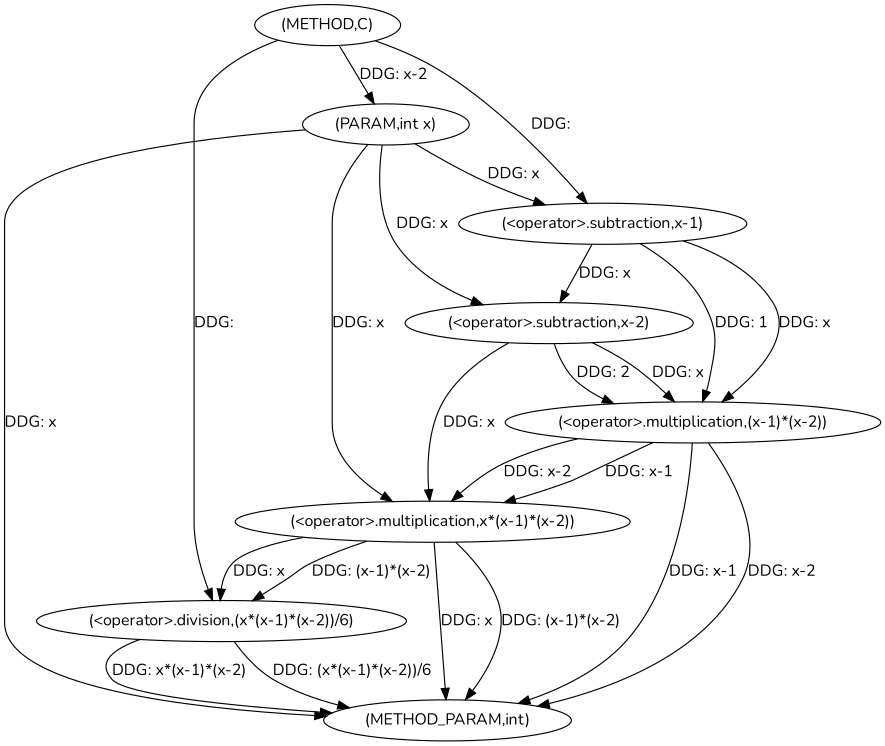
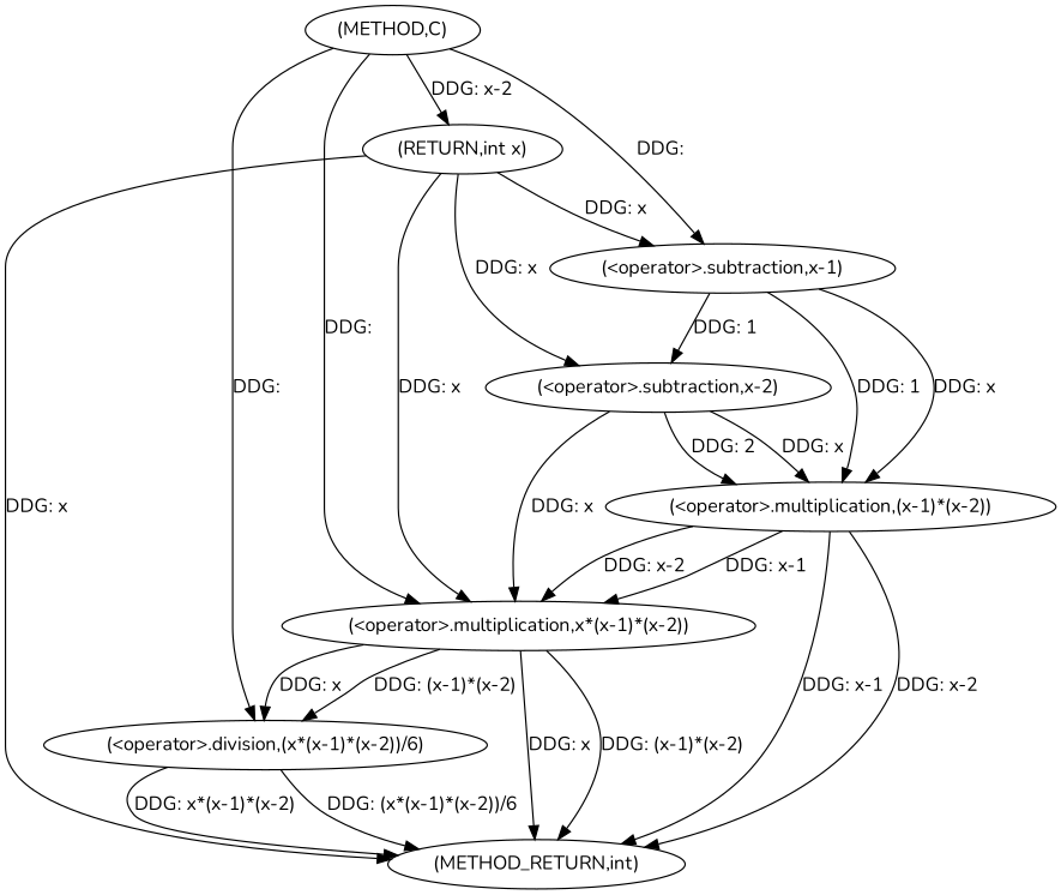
  digraph {
    fontname=Nunito
    node [fontname=Nunito]
    edge [fontname=Nunito]
    n1 [label="(METHOD,C)"]
-   n2 [label="(PARAM,int x)"]
+   n2 [label="(RETURN,int x)"]
    n3 [label="(<operator>.division,(x*(x-1)*(x-2))/6)"]
    n4 [label="(<operator>.multiplication,x*(x-1)*(x-2))"]
    n5 [label="(<operator>.subtraction,x-1)"]
    n6 [label="(<operator>.subtraction,x-2)"]
-   n7 [label="(METHOD_PARAM,int)"]
+   n7 [label="(METHOD_RETURN,int)"]
    n8 [label="(<operator>.multiplication,(x-1)*(x-2))"]
    n1 -> n2 [label="DDG: x-2"]
    n1 -> n3 [label="DDG: "]
+   n1 -> n4 [label="DDG: "]
    n1 -> n5 [label="DDG: "]
    n2 -> n4 [label="DDG: x"]
    n2 -> n5 [label="DDG: x"]
    n2 -> n6 [label="DDG: x"]
    n2 -> n7 [label="DDG: x"]
    n3 -> n7 [label="DDG: x*(x-1)*(x-2)"]
    n3 -> n7 [label="DDG: (x*(x-1)*(x-2))/6"]
    n4 -> n3 [label="DDG: x"]
    n4 -> n3 [label="DDG: (x-1)*(x-2)"]
    n4 -> n7 [label="DDG: x"]
    n4 -> n7 [label="DDG: (x-1)*(x-2)"]
-   n5 -> n6 [label="DDG: x"]
+   n5 -> n6 [label="DDG: 1"]
    n5 -> n8 [label="DDG: 1"]
    n5 -> n8 [label="DDG: x"]
    n6 -> n4 [label="DDG: x"]
    n6 -> n8 [label="DDG: 2"]
    n6 -> n8 [label="DDG: x"]
    n8 -> n4 [label="DDG: x-2"]
    n8 -> n4 [label="DDG: x-1"]
    n8 -> n7 [label="DDG: x-1"]
    n8 -> n7 [label="DDG: x-2"]
  }
